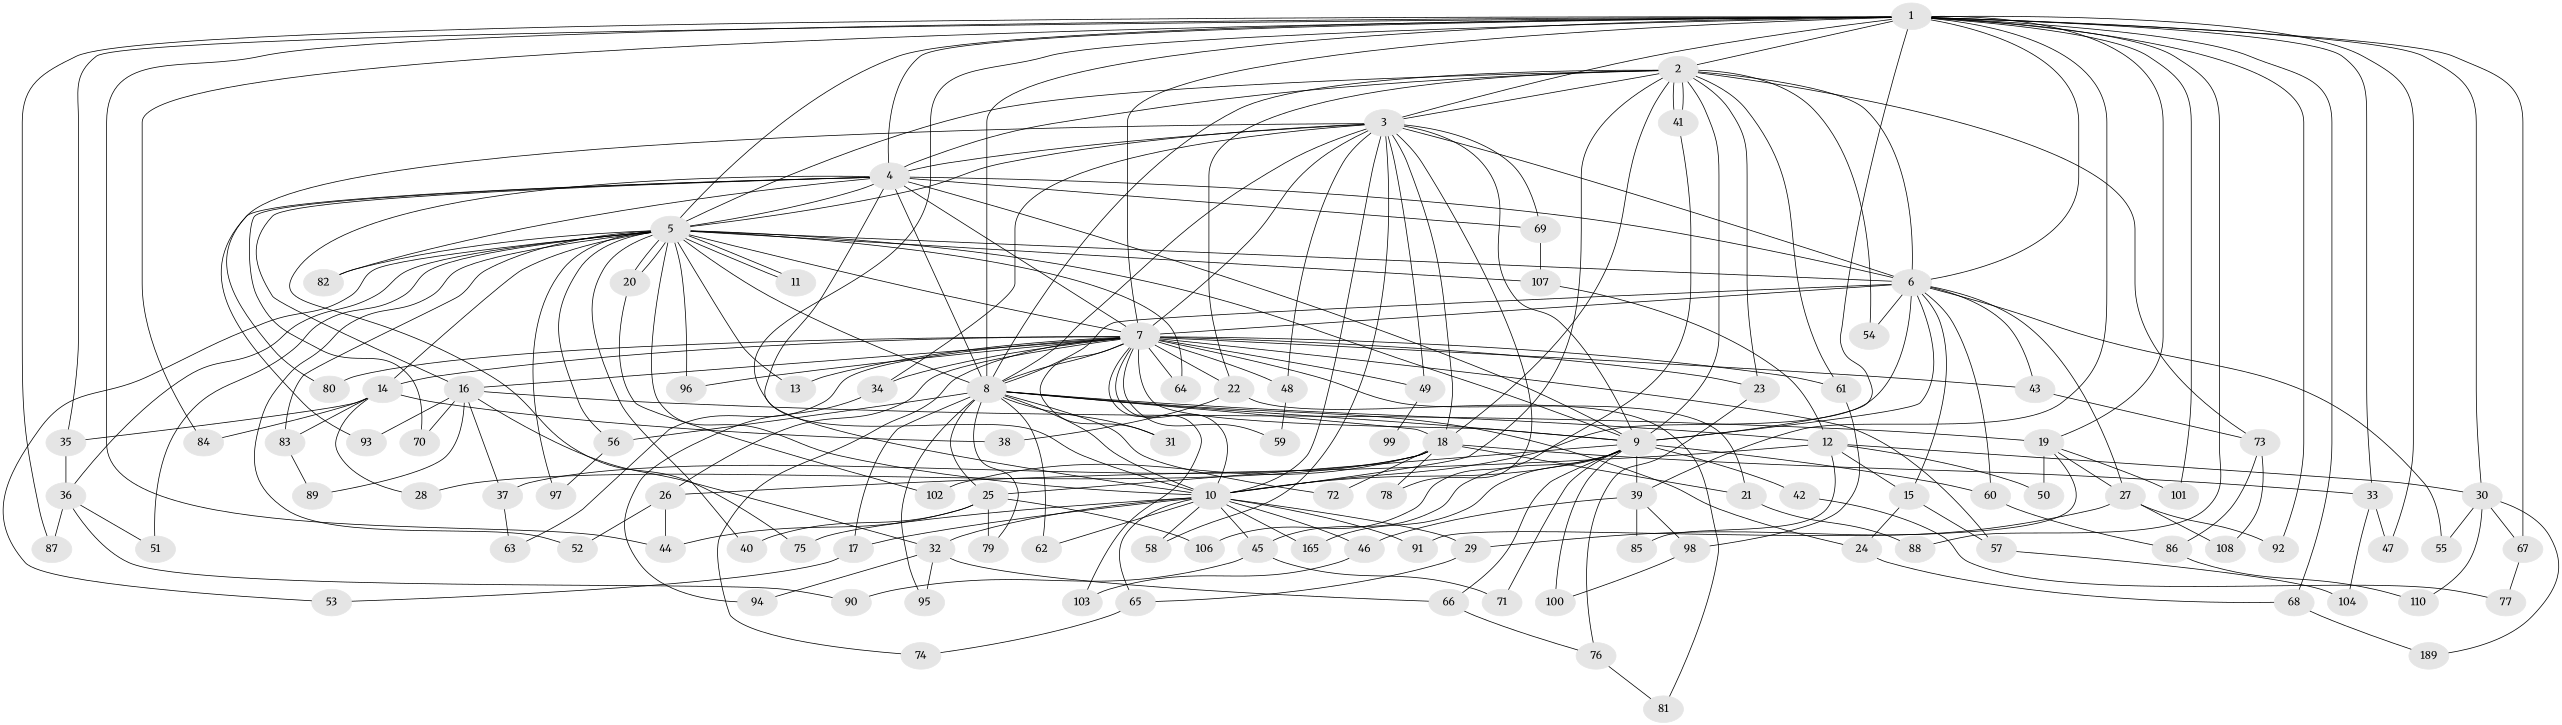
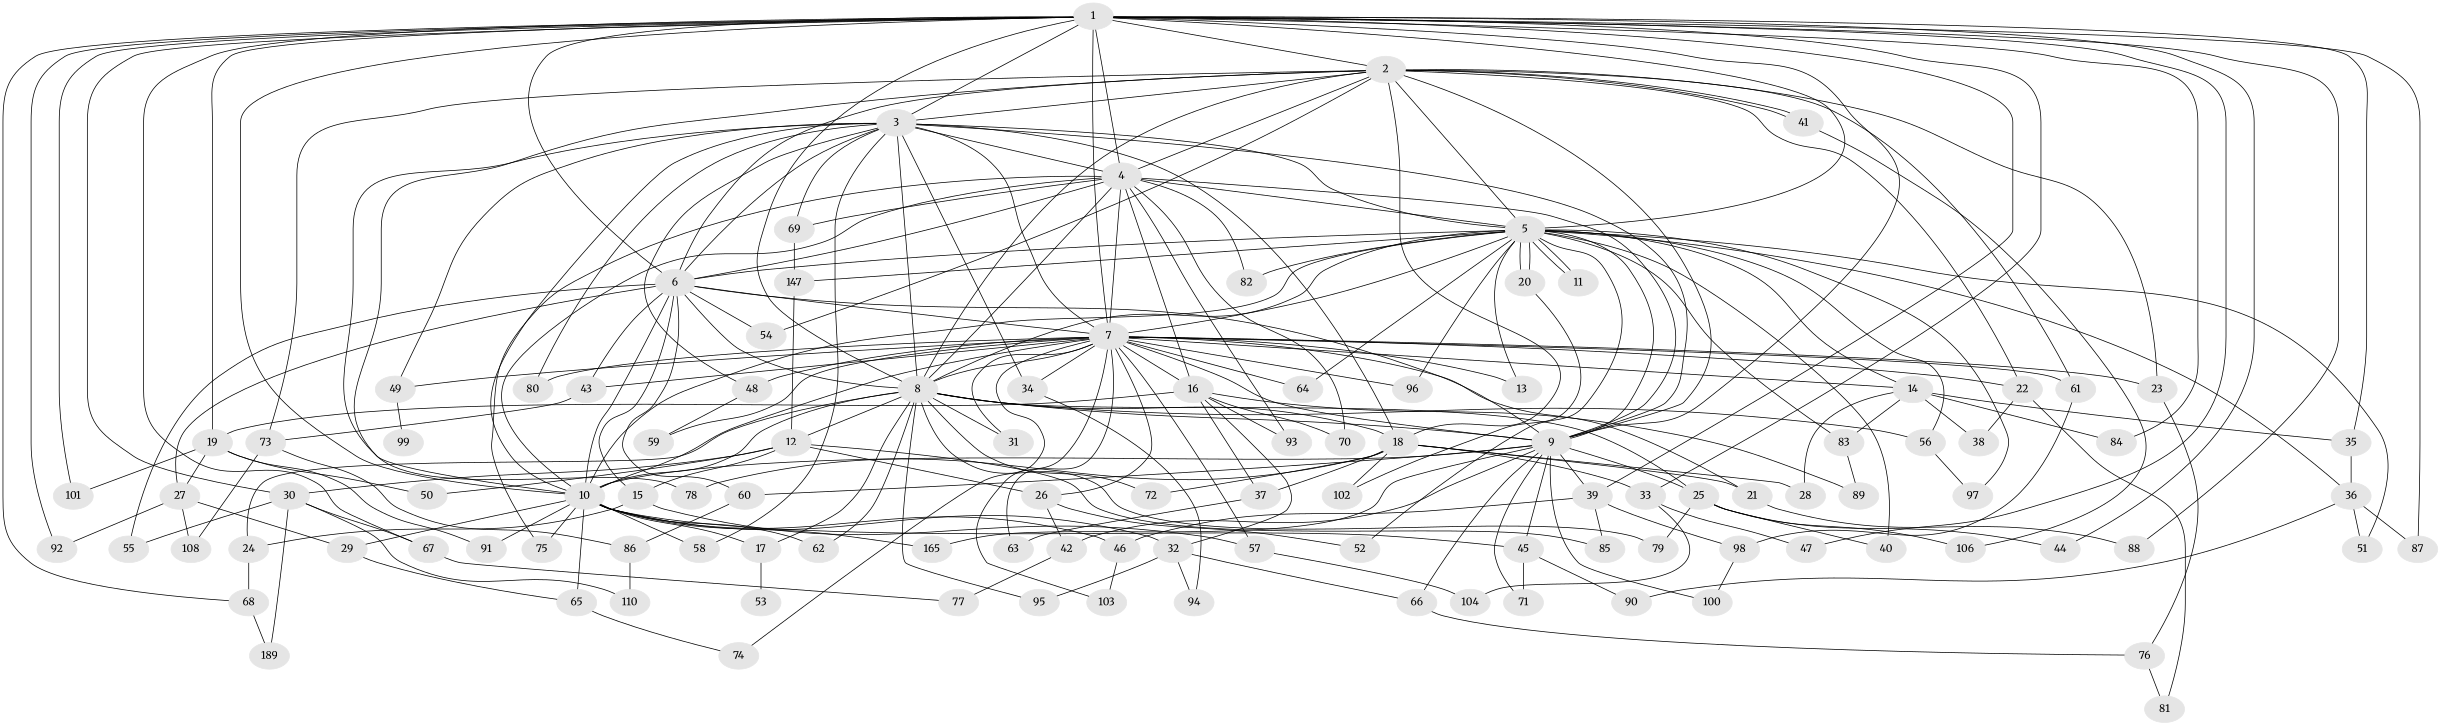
  graph {
    fontname=Merriweather
    node [color=gray90 fontname=Merriweather style=filled]
    edge [fontname=Merriweather]
    1
    2
    3
    4
    5
    6
    7
    8
    9
    10
    19
    30
    33
    35
    39
    44
    47
    67
    68
    84
    87
    88
    92
    101
    22
    23
    41
    54
    61
    73
    18
    34
    48
    49
    58
    69
    78
    80
    16
    70
    75
    82
    93
    11
    13
    14
    20
    36
    40
    51
    52
    53
    56
    64
    83
    96
    97
-   107
+   107 [label=147]
    15
    27
    43
    55
    60
    21
    26
    31
    57
    59
    63
    74
    103
    12
    17
    24
    25
    62
    72
    79
    95
    42
    45
    66
    71
    100
    n85 [label=165]
    29
    32
    46
    65
    91
    50
    n92 [label=189]
    110
    104
    85
    98
    77
    38
    81
    76
    106
    108
    86
    28
    37
    102
    94
    99
    89
    90
    1 -- 2
    1 -- 3
    1 -- 4
    1 -- 5
    1 -- 6
    1 -- 7
    1 -- 8
    1 -- 9
    1 -- 10
    1 -- 19
    1 -- 30
    1 -- 33
    1 -- 35
    1 -- 39
    1 -- 44
    1 -- 47
    1 -- 67
    1 -- 68
    1 -- 84
    1 -- 87
    1 -- 88
    1 -- 92
    1 -- 101
    2 -- 3
    2 -- 4
    2 -- 5
    2 -- 6
    2 -- 8
    2 -- 9
    2 -- 10
    2 -- 22
    2 -- 23
    2 -- 41
    2 -- 41
    2 -- 54
    2 -- 61
    2 -- 73
    2 -- 18
    3 -- 4
    3 -- 5
    3 -- 6
    3 -- 7
    3 -- 8
    3 -- 9
    3 -- 10
    3 -- 18
    3 -- 34
    3 -- 48
    3 -- 49
    3 -- 58
    3 -- 69
    3 -- 78
    3 -- 80
    4 -- 5
    4 -- 6
    4 -- 7
    4 -- 8
    4 -- 9
    4 -- 10
    4 -- 69
    4 -- 16
    4 -- 70
    4 -- 75
    4 -- 82
    4 -- 93
    5 -- 6
    5 -- 7
    5 -- 8
    5 -- 9
    5 -- 10
    5 -- 82
    5 -- 11
    5 -- 11
    5 -- 13
    5 -- 14
    5 -- 20
    5 -- 20
    5 -- 36
    5 -- 40
    5 -- 51
    5 -- 52
-   5 -- 53
    5 -- 56
    5 -- 64
    5 -- 83
    5 -- 96
    5 -- 97
    5 -- 107
    6 -- 7
    6 -- 8
    6 -- 9
    6 -- 10
    6 -- 54
    6 -- 15
    6 -- 27
    6 -- 43
    6 -- 55
    6 -- 60
    7 -- 8
    7 -- 9
    7 -- 10
    7 -- 22
    7 -- 23
    7 -- 61
    7 -- 34
    7 -- 48
    7 -- 49
    7 -- 80
    7 -- 16
    7 -- 13
    7 -- 14
    7 -- 64
    7 -- 96
    7 -- 43
    7 -- 21
    7 -- 26
    7 -- 31
    7 -- 57
    7 -- 59
    7 -- 63
    7 -- 74
    7 -- 103
    8 -- 9
    8 -- 10
    8 -- 18
    8 -- 56
    8 -- 31
    8 -- 12
    8 -- 17
    8 -- 24
    8 -- 25
    8 -- 62
    8 -- 72
    8 -- 79
    8 -- 95
    9 -- 10
    9 -- 39
    9 -- 60
    9 -- 25
    9 -- 42
    9 -- 45
    9 -- 66
    9 -- 71
    9 -- 100
    9 -- n85
    10 -- 58
    10 -- 75
    10 -- 17
    10 -- 62
    10 -- 45
    10 -- n85
    10 -- 29
    10 -- 32
    10 -- 46
    10 -- 65
    10 -- 91
    19 -- 101
    19 -- 27
    19 -- 91
    19 -- 50
    30 -- 67
    30 -- 55
    30 -- n92
    30 -- 110
    33 -- 47
    33 -- 104
    35 -- 36
    39 -- 46
    39 -- 85
    39 -- 98
    67 -- 77
    68 -- n92
    22 -- 38
    22 -- 81
    23 -- 76
    41 -- 106
    61 -- 98
    73 -- 108
    73 -- 86
    18 -- 33
    18 -- 78
    18 -- 21
    18 -- 72
    18 -- 28
    18 -- 37
    18 -- 102
    34 -- 94
    48 -- 59
    49 -- 99
    69 -- 107
    16 -- 19
    16 -- 70
    16 -- 93
    16 -- 32
    16 -- 37
    16 -- 89
    14 -- 35
    14 -- 84
    14 -- 83
    14 -- 38
    14 -- 28
    20 -- 102
    36 -- 87
    36 -- 51
    36 -- 90
    56 -- 97
    83 -- 89
    107 -- 12
    15 -- 57
    15 -- 24
    27 -- 92
    27 -- 29
    27 -- 108
    43 -- 73
    60 -- 86
    21 -- 88
    26 -- 52
-   26 -- 44
+   26 -- 42
    57 -- 104
    12 -- 30
    12 -- 15
    12 -- 26
    12 -- 50
    12 -- 85
    17 -- 53
    24 -- 68
    25 -- 44
    25 -- 40
    25 -- 79
    25 -- 106
    42 -- 77
    45 -- 71
    45 -- 90
    66 -- 76
    29 -- 65
    32 -- 95
    32 -- 66
    32 -- 94
    46 -- 103
    65 -- 74
    98 -- 100
    76 -- 81
    86 -- 110
    37 -- 63
  }
